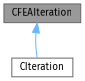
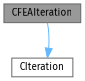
  digraph {
    fontname="Fira Sans"
    node [color=gray40 fontname="Fira Sans" fontsize=10 shape=box style=filled]
    n1 [fillcolor=grey60 fontcolor=black height=0.2 label=CFEAIteration width=0.4]
    n2 [fillcolor=white height=0.2 label=CIteration width=0.4]
-   n1 -> n2 [color=steelblue1 dir=back fontname="Fira Sans" fontsize=10 labelfontname=Helvetica labelfontsize=10 style=solid]
+   n2 -> n1 [color=steelblue1 dir=back fontname="Fira Sans" fontsize=10 labelfontname=Helvetica labelfontsize=10 style=solid]
  }
